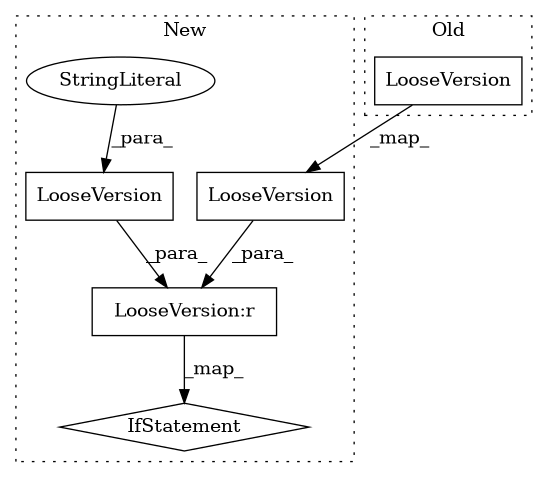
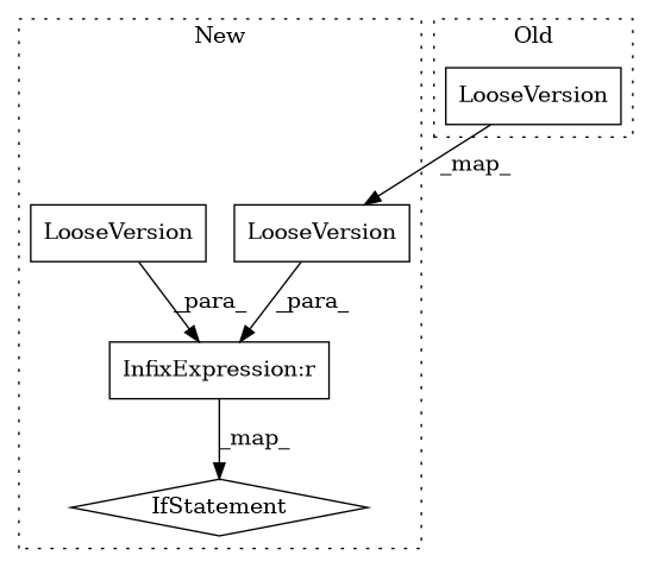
  digraph {
    fontname="DejaVu Serif"
    node [a=32 fontname="DejaVu Serif" l="13,1" shape=box]
    edge [fontname="DejaVu Serif"]
    n1 [label=LooseVersion s="372,407"]
-   n2 [a=27 l=3 label="LooseVersion:r" s=408]
+   n2 [a=27 l=3 label="InfixExpression:r" s=408]
    n3 [label=LooseVersion s="411,431"]
-   n4 [a=45 l=7 label=StringLiteral s=424 shape=ellipse]
    n5 [a=25 l="4,2" label=IfStatement s="368,432" shape=diamond]
    n6 [label=LooseVersion s="370,405"]
    subgraph cluster_1 {
      label=New
      style=dotted
      n1
      n2
      n3
-     n4
      n5
    }
    subgraph cluster_2 {
      label=Old
      style=dotted
      n6
    }
    n1 -> n2 [label=_para_]
    n2 -> n5 [label=_map_]
    n3 -> n2 [label=_para_]
-   n4 -> n3 [label=_para_]
    n6 -> n1 [label=_map_]
  }
